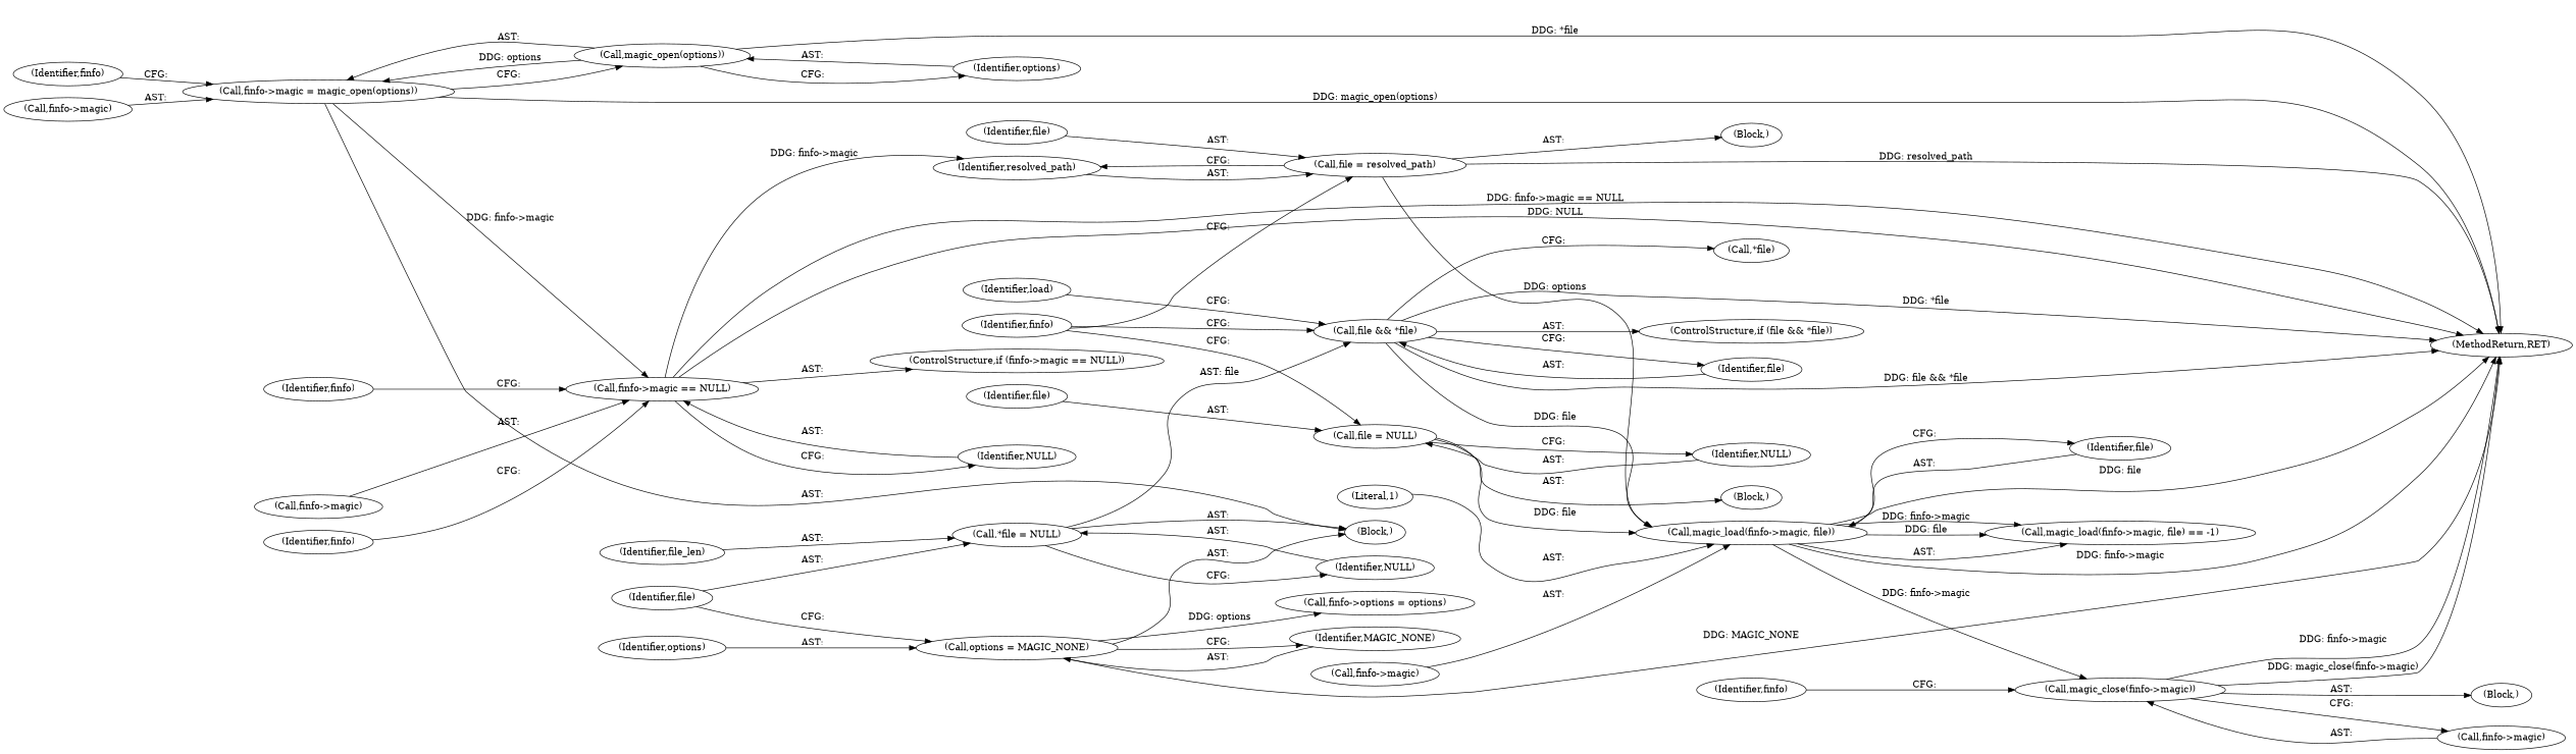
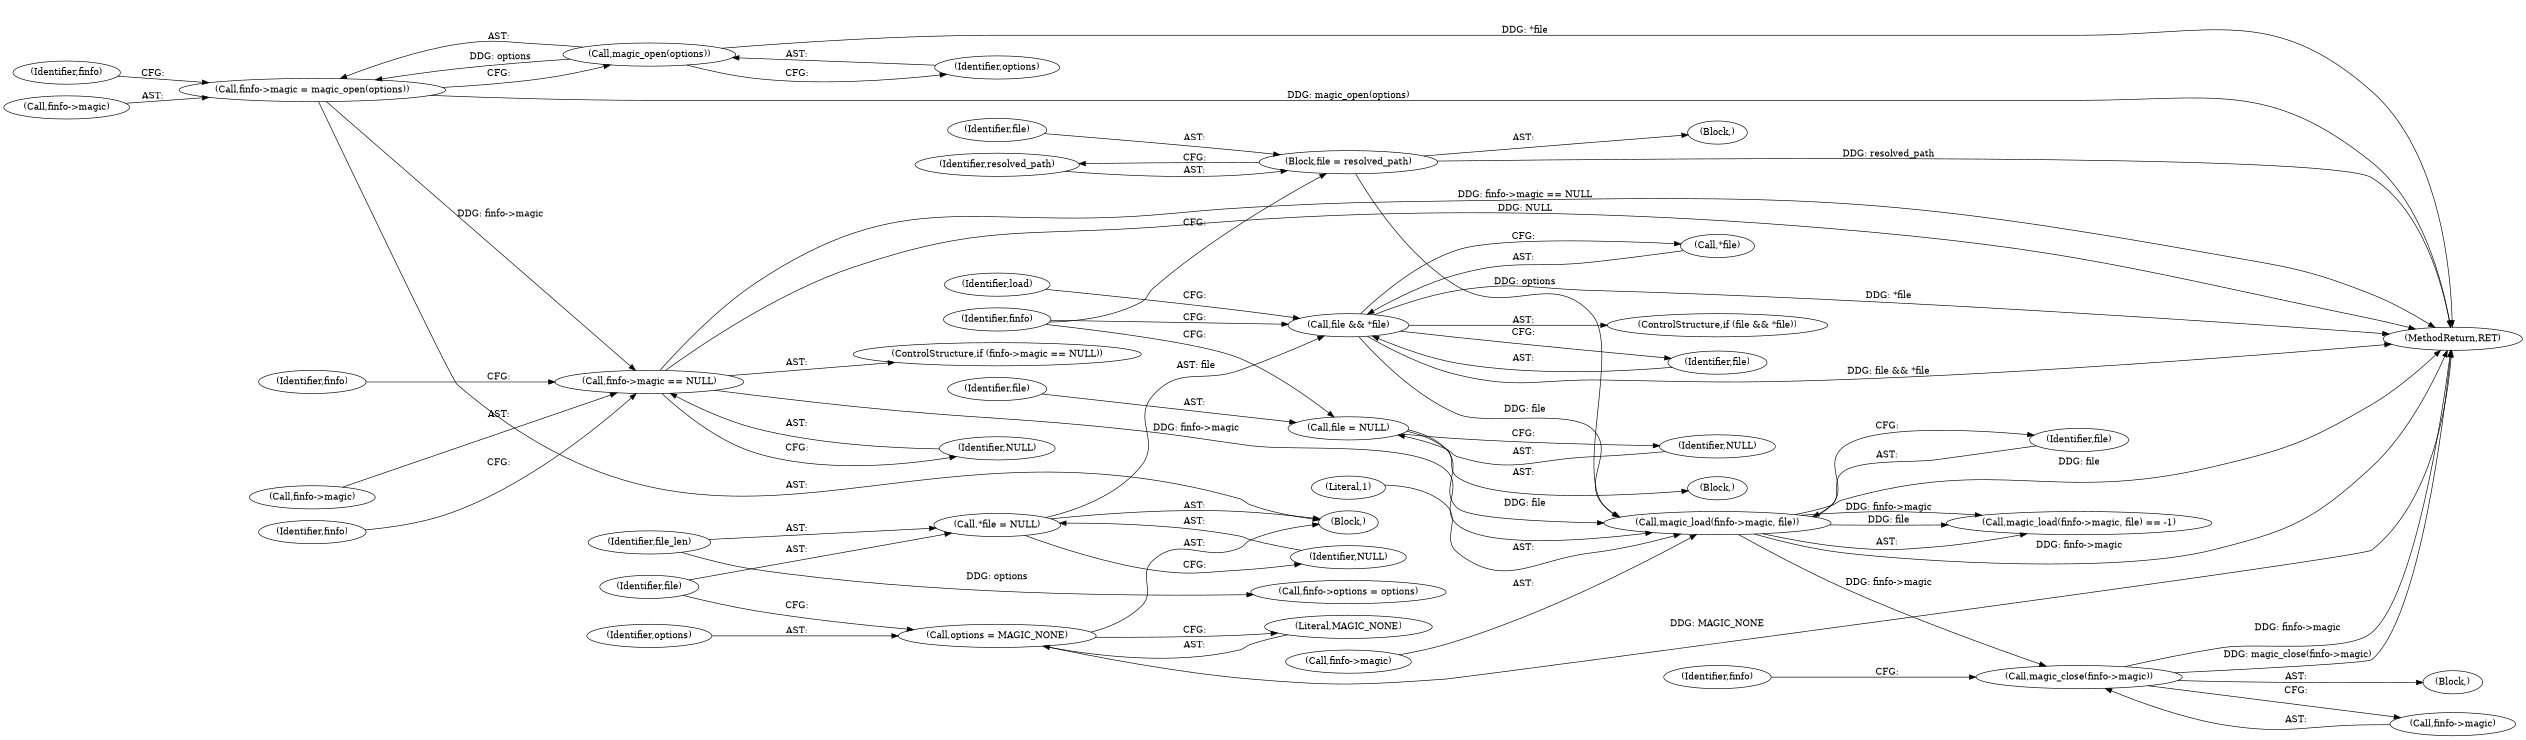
  digraph {
    rankdir=LR
    n1 [label="(Call,magic_close(finfo->magic))"]
    n2 [label="(Block,)"]
    n3 [label="(Call,finfo->magic)"]
    n4 [label="(MethodReturn,RET)"]
    n5 [label="(Call,magic_load(finfo->magic, file))"]
    n6 [label="(Call,magic_load(finfo->magic, file) == -1)"]
    n7 [label="(Identifier,file)"]
    n8 [label="(Call,finfo->magic == NULL)"]
    n9 [label="(ControlStructure,if (finfo->magic == NULL))"]
    n10 [label="(Identifier,NULL)"]
    n11 [label="(Call,finfo->magic = magic_open(options))"]
    n12 [label="(Call,magic_open(options))"]
    n13 [label="(Block,)"]
    n14 [label="(Identifier,options)"]
    n15 [label="(Call,options = MAGIC_NONE)"]
    n16 [label="(Call,finfo->options = options)"]
-   n17 [label="(Identifier,MAGIC_NONE)"]
+   n17 [label="(Literal,MAGIC_NONE)"]
    n18 [label="(Call,file && *file)"]
    n19 [label="(ControlStructure,if (file && *file))"]
    n20 [label="(Identifier,file)"]
    n21 [label="(Call,*file)"]
    n22 [label="(Call,*file = NULL)"]
    n23 [label="(Identifier,NULL)"]
-   n24 [label="(Call,file = resolved_path)"]
+   n24 [label="(Block,file = resolved_path)"]
    n25 [label="(Block,)"]
    n26 [label="(Identifier,resolved_path)"]
    n27 [label="(Call,file = NULL)"]
    n28 [label="(Block,)"]
    n29 [label="(Identifier,NULL)"]
    n30 [label="(Identifier,file_len)"]
    n31 [label="(Call,finfo->magic)"]
    n32 [label="(Identifier,finfo)"]
    n33 [label="(Identifier,file)"]
    n34 [label="(Identifier,finfo)"]
    n35 [label="(Literal,1)"]
    n36 [label="(Identifier,options)"]
    n37 [label="(Identifier,file)"]
    n38 [label="(Identifier,finfo)"]
    n39 [label="(Identifier,finfo)"]
    n40 [label="(Identifier,load)"]
    n41 [label="(Call,finfo->magic)"]
    n42 [label="(Identifier,file)"]
    n43 [label="(Identifier,finfo)"]
    n44 [label="(Call,finfo->magic)"]
    n1 -> n2 [label="AST: "]
    n1 -> n3 [label="CFG: "]
    n1 -> n4 [label="DDG: finfo->magic"]
    n1 -> n4 [label="DDG: magic_close(finfo->magic)"]
    n3 -> n1 [label="AST: "]
    n5 -> n1 [label="DDG: finfo->magic"]
    n5 -> n4 [label="DDG: file"]
    n5 -> n4 [label="DDG: finfo->magic"]
    n5 -> n6 [label="AST: "]
    n5 -> n6 [label="DDG: finfo->magic"]
    n5 -> n6 [label="DDG: file"]
    n5 -> n7 [label="CFG: "]
    n7 -> n5 [label="AST: "]
    n8 -> n4 [label="DDG: NULL"]
    n8 -> n4 [label="DDG: finfo->magic == NULL"]
-   n8 -> n26 [label="DDG: finfo->magic"]
+   n8 -> n5 [label="DDG: finfo->magic"]
    n8 -> n9 [label="AST: "]
    n8 -> n10 [label="CFG: "]
    n10 -> n8 [label="AST: "]
    n11 -> n4 [label="DDG: magic_open(options)"]
    n11 -> n8 [label="DDG: finfo->magic"]
    n11 -> n12 [label="CFG: "]
    n11 -> n13 [label="AST: "]
    n12 -> n4 [label="DDG: *file"]
    n12 -> n11 [label="AST: "]
    n12 -> n11 [label="DDG: options"]
    n12 -> n14 [label="CFG: "]
    n14 -> n12 [label="AST: "]
    n15 -> n4 [label="DDG: MAGIC_NONE"]
    n15 -> n13 [label="AST: "]
-   n15 -> n16 [label="DDG: options"]
+   n30 -> n16 [label="DDG: options"]
    n15 -> n17 [label="CFG: "]
    n17 -> n15 [label="AST: "]
    n18 -> n4 [label="DDG: *file"]
    n18 -> n4 [label="DDG: file && *file"]
    n18 -> n5 [label="DDG: file"]
    n18 -> n19 [label="AST: "]
    n18 -> n20 [label="CFG: "]
    n18 -> n21 [label="CFG: "]
    n20 -> n18 [label="AST: "]
+   n21 -> n18 [label="AST: "]
    n22 -> n13 [label="AST: "]
    n22 -> n18 [label="AST: file"]
    n22 -> n23 [label="CFG: "]
    n23 -> n22 [label="AST: "]
    n24 -> n4 [label="DDG: resolved_path"]
    n24 -> n5 [label="DDG: options"]
    n24 -> n25 [label="AST: "]
    n24 -> n26 [label="CFG: "]
    n26 -> n24 [label="AST: "]
    n27 -> n5 [label="DDG: file"]
    n27 -> n28 [label="AST: "]
    n27 -> n29 [label="CFG: "]
    n29 -> n27 [label="AST: "]
    n30 -> n22 [label="AST: "]
    n31 -> n8 [label="AST: "]
    n32 -> n11 [label="CFG: "]
    n33 -> n24 [label="AST: "]
    n34 -> n8 [label="CFG: "]
    n35 -> n5 [label="AST: "]
    n36 -> n15 [label="AST: "]
    n37 -> n15 [label="CFG: "]
    n37 -> n22 [label="AST: "]
    n38 -> n8 [label="CFG: "]
    n39 -> n18 [label="CFG: "]
    n39 -> n24 [label="CFG: "]
    n39 -> n27 [label="CFG: "]
    n40 -> n18 [label="CFG: "]
    n41 -> n5 [label="AST: "]
    n42 -> n27 [label="AST: "]
    n43 -> n1 [label="CFG: "]
    n44 -> n11 [label="AST: "]
  }
